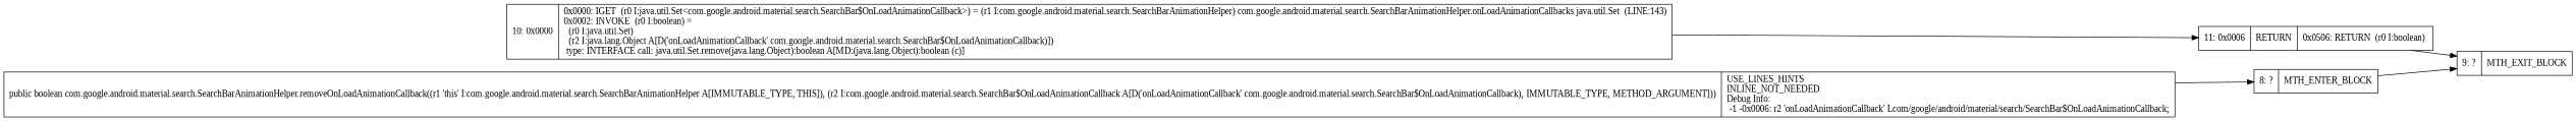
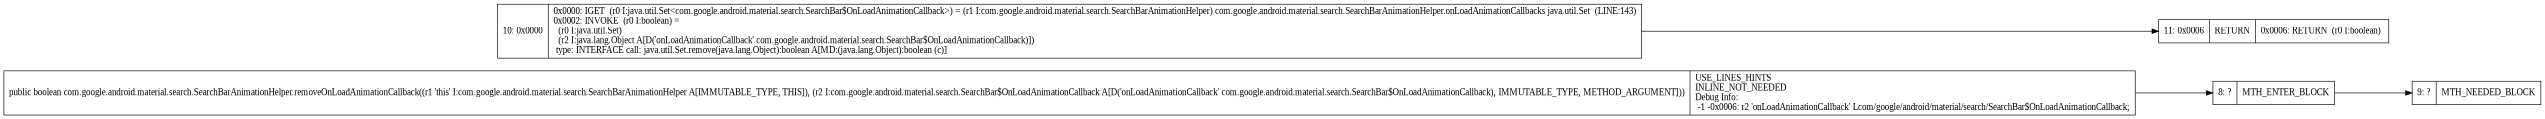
  digraph {
    fontname="Liberation Serif"
    rankdir=LR
    node [fontname="Liberation Serif" shape=record]
    edge [fontname="Liberation Serif"]
    n1 [label="{8\:\ ?|MTH_ENTER_BLOCK\l}"]
-   n2 [label="{9\:\ ?|MTH_EXIT_BLOCK\l}"]
+   n2 [label="{9\:\ ?|MTH_NEEDED_BLOCK\l}"]
    n3 [label="{10\:\ 0x0000|0x0000: IGET  (r0 I:java.util.Set\<com.google.android.material.search.SearchBar$OnLoadAnimationCallback\>) = (r1 I:com.google.android.material.search.SearchBarAnimationHelper) com.google.android.material.search.SearchBarAnimationHelper.onLoadAnimationCallbacks java.util.Set  (LINE:143)\l0x0002: INVOKE  (r0 I:boolean) = \l  (r0 I:java.util.Set)\l  (r2 I:java.lang.Object A[D('onLoadAnimationCallback' com.google.android.material.search.SearchBar$OnLoadAnimationCallback)])\l type: INTERFACE call: java.util.Set.remove(java.lang.Object):boolean A[MD:(java.lang.Object):boolean (c)]\l}"]
-   n4 [label="{11\:\ 0x0006|RETURN\l|0x0506: RETURN  (r0 I:boolean) \l}"]
+   n4 [label="{11\:\ 0x0006|RETURN\l|0x0006: RETURN  (r0 I:boolean) \l}"]
    n5 [label="{public boolean com.google.android.material.search.SearchBarAnimationHelper.removeOnLoadAnimationCallback((r1 'this' I:com.google.android.material.search.SearchBarAnimationHelper A[IMMUTABLE_TYPE, THIS]), (r2 I:com.google.android.material.search.SearchBar$OnLoadAnimationCallback A[D('onLoadAnimationCallback' com.google.android.material.search.SearchBar$OnLoadAnimationCallback), IMMUTABLE_TYPE, METHOD_ARGUMENT]))  | USE_LINES_HINTS\lINLINE_NOT_NEEDED\lDebug Info:\l  \-1 \-0x0006: r2 'onLoadAnimationCallback' Lcom\/google\/android\/material\/search\/SearchBar$OnLoadAnimationCallback;\l}"]
    n1 -> n2
    n3 -> n4
-   n4 -> n2
    n5 -> n1
  }
